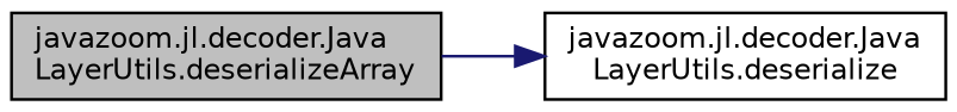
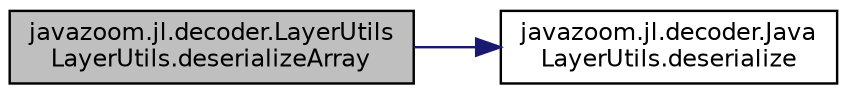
  digraph {
    rankdir=LR
    node [color=black fontname=Helvetica fontsize=10 shape=record style=filled]
-   n1 [fillcolor=grey75 fontcolor=black height=0.2 label="javazoom.jl.decoder.Java\lLayerUtils.deserializeArray" width=0.4]
+   n1 [fillcolor=grey75 fontcolor=black height=0.2 label="javazoom.jl.decoder.LayerUtils\lLayerUtils.deserializeArray" width=0.4]
    n2 [fillcolor=white height=0.2 label="javazoom.jl.decoder.Java\lLayerUtils.deserialize" width=0.4]
    n1 -> n2 [color=midnightblue fontname=Helvetica fontsize=10 labelfontname=Helvetica labelfontsize=10 style=solid]
  }
